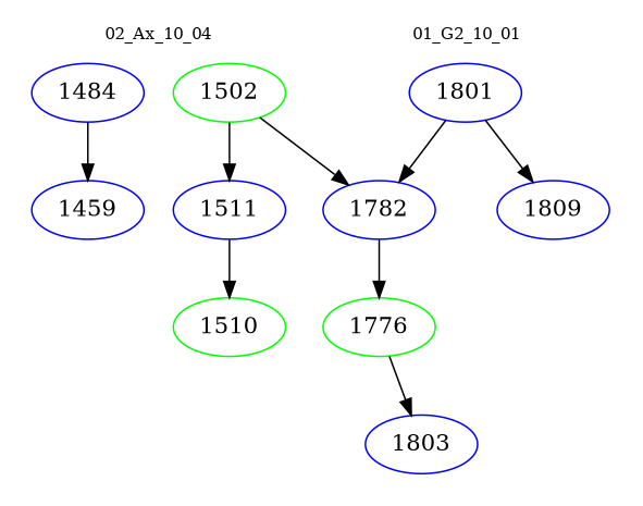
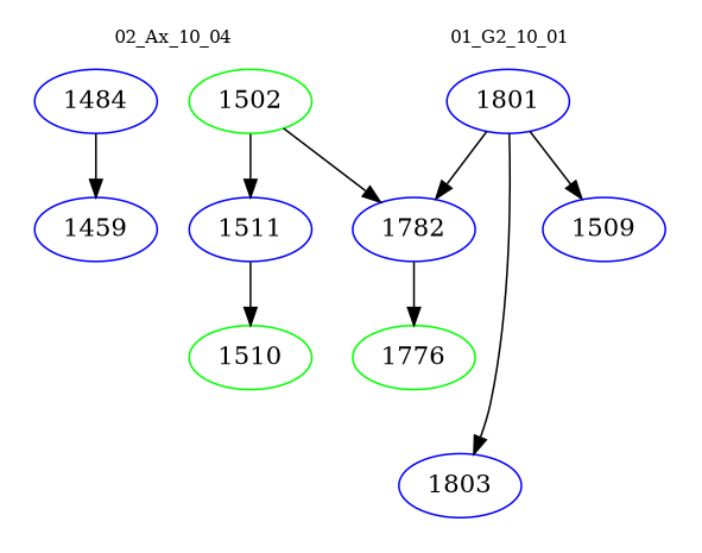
  digraph {
    node [color=blue]
    edge [color=black]
    n1 [color=green label=1502]
    n2 [label=1484]
    n3 [label=1511]
    n4 [label=1459]
    n5 [color=green label=1510]
    n6 [label=1801]
    n7 [label=1782]
    n8 [label=1803]
    n9 [color=green label=1776]
-   n10 [label=1809]
+   n10 [label=1509]
    subgraph cluster_1 {
      color=white
      fontsize=10
      label="02_Ax_10_04"
      n1
      n2
      n3
      n4
      n5
    }
    subgraph cluster_2 {
      color=white
      fontsize=10
      label="01_G2_10_01"
      n6
      n7
      n8
      n9
      n10
    }
    n1 -> n3
    n1 -> n7
    n2 -> n4
    n3 -> n5
    n6 -> n7
-   n9 -> n8
+   n6 -> n8
    n6 -> n10
    n7 -> n9
  }
